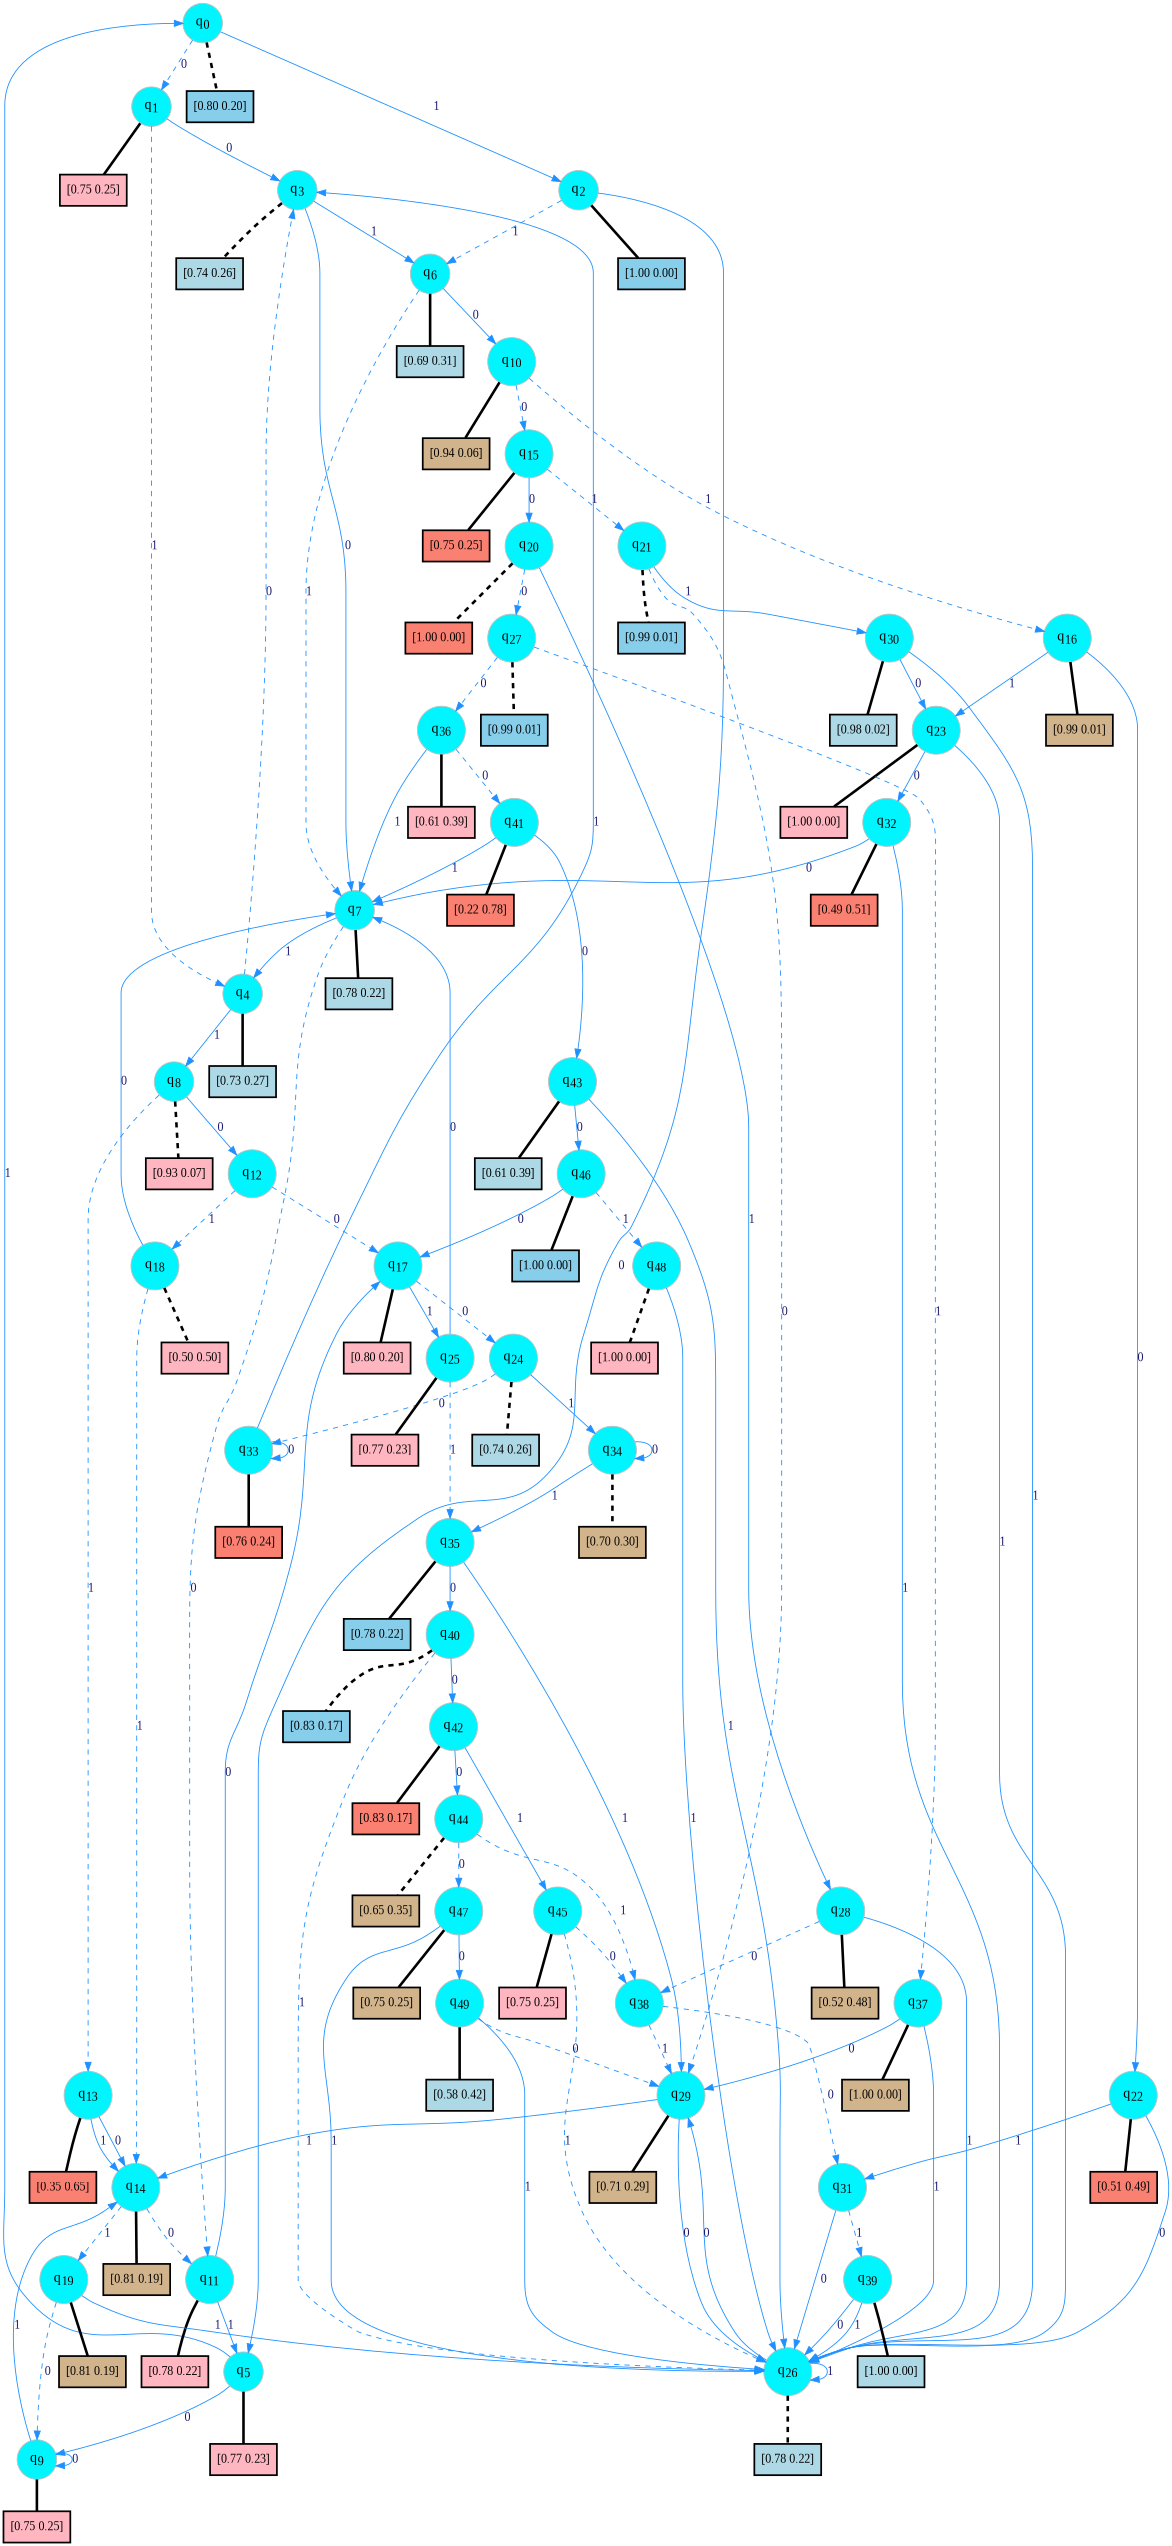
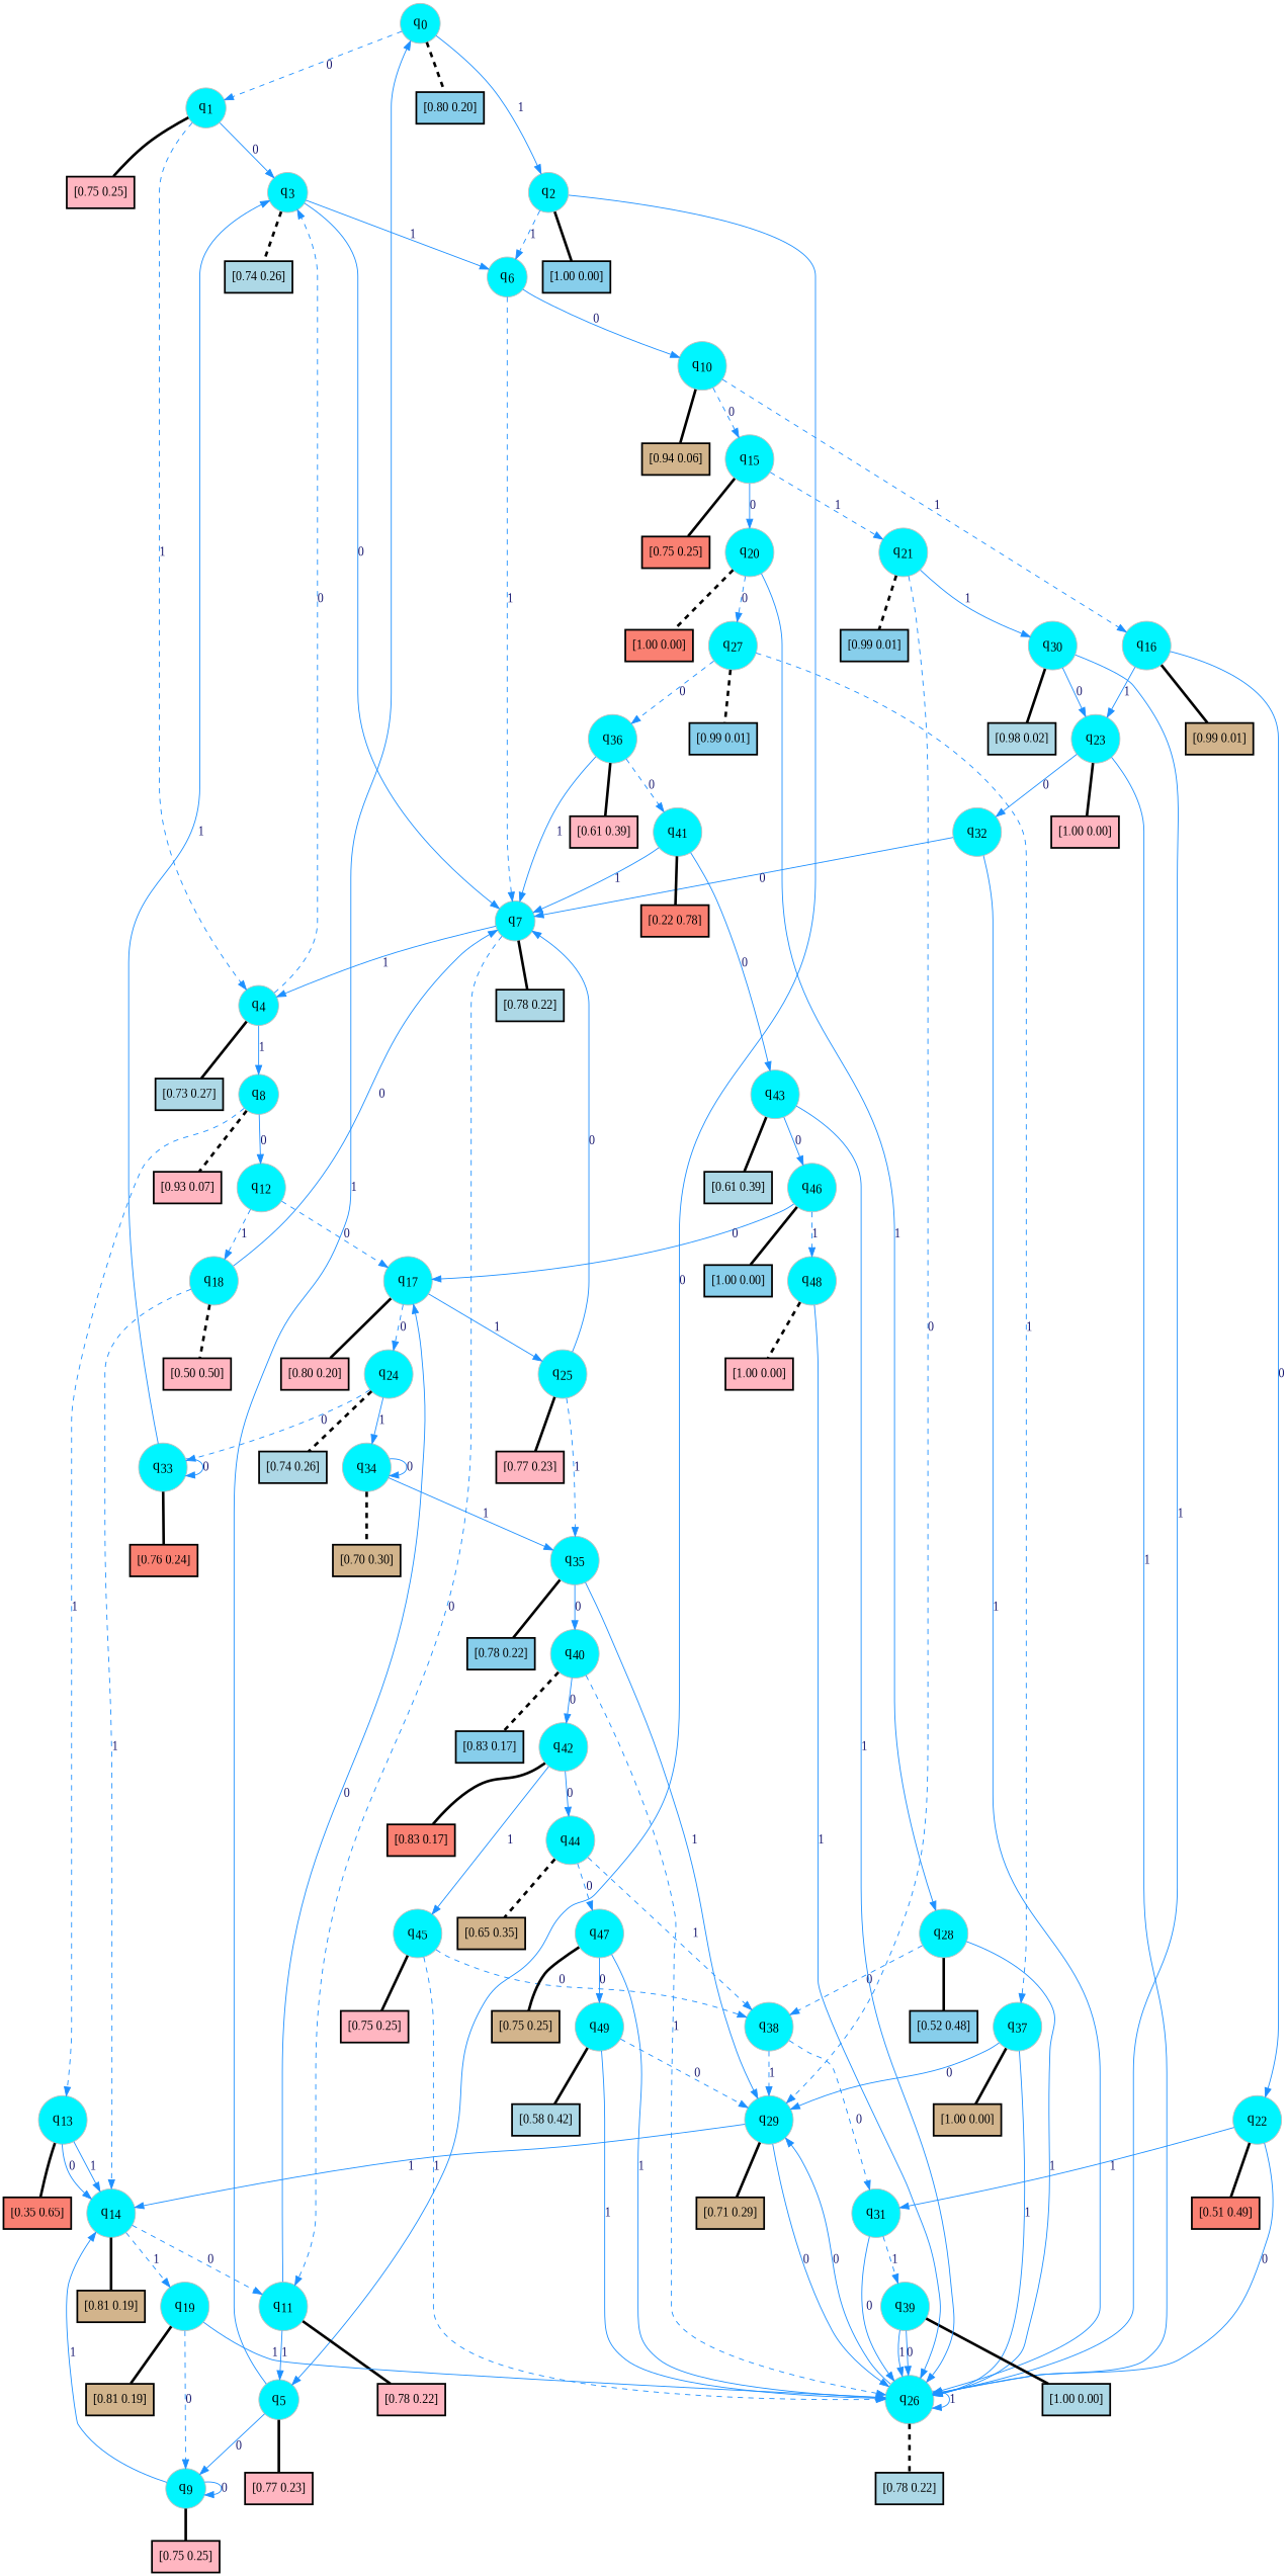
  digraph {
    fontname="Liberation Serif"
    rankdir=TD
    node [color=gray fillcolor=turquoise1 fontcolor=black fontname="Liberation Serif" fontsize=16 fontweight=bold shape=circle style=filled]
    edge [arrowsize=1 color=dodgerblue1 fontcolor=midnightblue fontname="Liberation Serif" fontweight=bold penwidth=1 style=solid weight=20]
    n1 [label=<q<SUB>0</SUB>>]
    n2 [label=<q<SUB>1</SUB>>]
    n3 [label=<q<SUB>2</SUB>>]
    n4 [color=black fillcolor=skyblue fontsize=14 label="[0.80 0.20]" penwidth=2 shape=box]
    n5 [label=<q<SUB>3</SUB>>]
    n6 [label=<q<SUB>4</SUB>>]
    n7 [color=black fillcolor=lightpink fontsize=14 label="[0.75 0.25]" penwidth=2 shape=box]
    n8 [label=<q<SUB>5</SUB>>]
    n9 [label=<q<SUB>6</SUB>>]
    n10 [color=black fillcolor=skyblue fontsize=14 label="[1.00 0.00]" penwidth=2 shape=box]
    n11 [label=<q<SUB>7</SUB>>]
    n12 [color=black fillcolor=lightblue fontsize=14 label="[0.74 0.26]" penwidth=2 shape=box]
    n13 [label=<q<SUB>8</SUB>>]
    n14 [color=black fillcolor=lightblue fontsize=14 label="[0.73 0.27]" penwidth=2 shape=box]
    n15 [label=<q<SUB>9</SUB>>]
    n16 [color=black fillcolor=lightpink fontsize=14 label="[0.77 0.23]" penwidth=2 shape=box]
    n17 [label=<q<SUB>10</SUB>>]
-   n18 [color=black fillcolor=lightblue fontsize=14 label="[0.69 0.31]" penwidth=2 shape=box]
    n19 [label=<q<SUB>11</SUB>>]
    n20 [color=black fillcolor=lightblue fontsize=14 label="[0.78 0.22]" penwidth=2 shape=box]
    n21 [label=<q<SUB>12</SUB>>]
    n22 [label=<q<SUB>13</SUB>>]
    n23 [color=black fillcolor=lightpink fontsize=14 label="[0.93 0.07]" penwidth=2 shape=box]
    n24 [label=<q<SUB>14</SUB>>]
    n25 [color=black fillcolor=lightpink fontsize=14 label="[0.75 0.25]" penwidth=2 shape=box]
    n26 [label=<q<SUB>15</SUB>>]
    n27 [label=<q<SUB>16</SUB>>]
    n28 [color=black fillcolor=tan fontsize=14 label="[0.94 0.06]" penwidth=2 shape=box]
    n29 [label=<q<SUB>17</SUB>>]
    n30 [color=black fillcolor=lightpink fontsize=14 label="[0.78 0.22]" penwidth=2 shape=box]
    n31 [label=<q<SUB>18</SUB>>]
    n32 [color=black fillcolor=salmon fontsize=14 label="[0.35 0.65]" penwidth=2 shape=box]
    n33 [label=<q<SUB>19</SUB>>]
    n34 [color=black fillcolor=tan fontsize=14 label="[0.81 0.19]" penwidth=2 shape=box]
    n35 [label=<q<SUB>20</SUB>>]
    n36 [label=<q<SUB>21</SUB>>]
    n37 [color=black fillcolor=salmon fontsize=14 label="[0.75 0.25]" penwidth=2 shape=box]
    n38 [label=<q<SUB>22</SUB>>]
    n39 [label=<q<SUB>23</SUB>>]
    n40 [color=black fillcolor=tan fontsize=14 label="[0.99 0.01]" penwidth=2 shape=box]
    n41 [label=<q<SUB>24</SUB>>]
    n42 [label=<q<SUB>25</SUB>>]
    n43 [color=black fillcolor=lightpink fontsize=14 label="[0.80 0.20]" penwidth=2 shape=box]
    n44 [color=black fillcolor=lightpink fontsize=14 label="[0.50 0.50]" penwidth=2 shape=box]
    n45 [label=<q<SUB>26</SUB>>]
    n46 [color=black fillcolor=tan fontsize=14 label="[0.81 0.19]" penwidth=2 shape=box]
    n47 [label=<q<SUB>27</SUB>>]
    n48 [label=<q<SUB>28</SUB>>]
    n49 [color=black fillcolor=salmon fontsize=14 label="[1.00 0.00]" penwidth=2 shape=box]
    n50 [label=<q<SUB>29</SUB>>]
    n51 [label=<q<SUB>30</SUB>>]
    n52 [color=black fillcolor=skyblue fontsize=14 label="[0.99 0.01]" penwidth=2 shape=box]
    n53 [label=<q<SUB>31</SUB>>]
    n54 [color=black fillcolor=salmon fontsize=14 label="[0.51 0.49]" penwidth=2 shape=box]
    n55 [label=<q<SUB>32</SUB>>]
    n56 [color=black fillcolor=lightpink fontsize=14 label="[1.00 0.00]" penwidth=2 shape=box]
    n57 [label=<q<SUB>33</SUB>>]
    n58 [label=<q<SUB>34</SUB>>]
    n59 [color=black fillcolor=lightblue fontsize=14 label="[0.74 0.26]" penwidth=2 shape=box]
    n60 [label=<q<SUB>35</SUB>>]
    n61 [color=black fillcolor=lightpink fontsize=14 label="[0.77 0.23]" penwidth=2 shape=box]
    n62 [color=black fillcolor=lightblue fontsize=14 label="[0.78 0.22]" penwidth=2 shape=box]
    n63 [label=<q<SUB>36</SUB>>]
    n64 [label=<q<SUB>37</SUB>>]
    n65 [color=black fillcolor=skyblue fontsize=14 label="[0.99 0.01]" penwidth=2 shape=box]
    n66 [label=<q<SUB>38</SUB>>]
-   n67 [color=black fillcolor=tan fontsize=14 label="[0.52 0.48]" penwidth=2 shape=box]
+   n67 [color=black fillcolor=skyblue fontsize=14 label="[0.52 0.48]" penwidth=2 shape=box]
    n68 [color=black fillcolor=tan fontsize=14 label="[0.71 0.29]" penwidth=2 shape=box]
    n69 [color=black fillcolor=lightblue fontsize=14 label="[0.98 0.02]" penwidth=2 shape=box]
    n70 [label=<q<SUB>39</SUB>>]
-   n71 [color=black fillcolor=salmon fontsize=14 label="[0.49 0.51]" penwidth=2 shape=box]
    n72 [color=black fillcolor=salmon fontsize=14 label="[0.76 0.24]" penwidth=2 shape=box]
    n73 [color=black fillcolor=tan fontsize=14 label="[0.70 0.30]" penwidth=2 shape=box]
    n74 [label=<q<SUB>40</SUB>>]
    n75 [color=black fillcolor=skyblue fontsize=14 label="[0.78 0.22]" penwidth=2 shape=box]
    n76 [label=<q<SUB>41</SUB>>]
    n77 [color=black fillcolor=lightpink fontsize=14 label="[0.61 0.39]" penwidth=2 shape=box]
    n78 [color=black fillcolor=tan fontsize=14 label="[1.00 0.00]" penwidth=2 shape=box]
    n79 [color=black fillcolor=lightblue fontsize=14 label="[1.00 0.00]" penwidth=2 shape=box]
    n80 [label=<q<SUB>42</SUB>>]
    n81 [color=black fillcolor=skyblue fontsize=14 label="[0.83 0.17]" penwidth=2 shape=box]
    n82 [label=<q<SUB>43</SUB>>]
    n83 [color=black fillcolor=salmon fontsize=14 label="[0.22 0.78]" penwidth=2 shape=box]
    n84 [label=<q<SUB>44</SUB>>]
    n85 [label=<q<SUB>45</SUB>>]
    n86 [color=black fillcolor=salmon fontsize=14 label="[0.83 0.17]" penwidth=2 shape=box]
    n87 [label=<q<SUB>46</SUB>>]
    n88 [color=black fillcolor=lightblue fontsize=14 label="[0.61 0.39]" penwidth=2 shape=box]
    n89 [label=<q<SUB>47</SUB>>]
    n90 [color=black fillcolor=tan fontsize=14 label="[0.65 0.35]" penwidth=2 shape=box]
    n91 [color=black fillcolor=lightpink fontsize=14 label="[0.75 0.25]" penwidth=2 shape=box]
    n92 [label=<q<SUB>48</SUB>>]
    n93 [color=black fillcolor=skyblue fontsize=14 label="[1.00 0.00]" penwidth=2 shape=box]
    n94 [label=<q<SUB>49</SUB>>]
    n95 [color=black fillcolor=tan fontsize=14 label="[0.75 0.25]" penwidth=2 shape=box]
    n96 [color=black fillcolor=lightpink fontsize=14 label="[1.00 0.00]" penwidth=2 shape=box]
    n97 [color=black fillcolor=lightblue fontsize=14 label="[0.58 0.42]" penwidth=2 shape=box]
    n1 -> n2 [label=0 style=dashed]
    n1 -> n3 [label=1 style=bold]
    n1 -> n4 [arrowhead=none color=black penwidth=3 style=dashed]
    n2 -> n5 [label=0]
    n2 -> n6 [label=1 style=dashed]
    n2 -> n7 [arrowhead=none color=black penwidth=3]
    n3 -> n8 [label=0 style=bold]
    n3 -> n9 [label=1 style=dashed]
    n3 -> n10 [arrowhead=none color=black penwidth=3]
    n5 -> n9 [label=1 style=bold]
    n5 -> n11 [label=0]
    n5 -> n12 [arrowhead=none color=black penwidth=3 style=dashed]
    n6 -> n5 [label=0 style=dashed]
    n6 -> n13 [label=1]
    n6 -> n14 [arrowhead=none color=black penwidth=3 style=bold]
    n8 -> n1 [label=1 style=bold]
    n8 -> n15 [label=0]
    n8 -> n16 [arrowhead=none color=black penwidth=3 style=bold]
    n9 -> n11 [label=1 style=dashed]
    n9 -> n17 [label=0 style=bold]
-   n9 -> n18 [arrowhead=none color=black penwidth=3]
    n11 -> n6 [label=1 style=bold]
    n11 -> n19 [label=0 style=dashed]
    n11 -> n20 [arrowhead=none color=black penwidth=3]
    n13 -> n21 [label=0 style=bold]
    n13 -> n22 [label=1 style=dashed]
    n13 -> n23 [arrowhead=none color=black penwidth=3 style=dashed]
    n15 -> n15 [label=0]
    n15 -> n24 [label=1 style=bold]
    n15 -> n25 [arrowhead=none color=black penwidth=3 style=bold]
    n17 -> n26 [label=0 style=dashed]
    n17 -> n27 [label=1 style=dashed]
    n17 -> n28 [arrowhead=none color=black penwidth=3 style=bold]
    n19 -> n8 [label=1]
    n19 -> n29 [label=0 style=bold]
    n19 -> n30 [arrowhead=none color=black penwidth=3 style=bold]
    n21 -> n29 [label=0 style=dashed]
    n21 -> n31 [label=1 style=dashed]
    n22 -> n24 [label=0 style=bold]
    n22 -> n24 [label=1]
    n22 -> n32 [arrowhead=none color=black penwidth=3 style=bold]
    n24 -> n19 [label=0 style=dashed]
    n24 -> n33 [label=1 style=dashed]
    n24 -> n34 [arrowhead=none color=black penwidth=3 style=bold]
    n26 -> n35 [label=0]
    n26 -> n36 [label=1 style=dashed]
    n26 -> n37 [arrowhead=none color=black penwidth=3]
    n27 -> n38 [label=0]
    n27 -> n39 [label=1]
    n27 -> n40 [arrowhead=none color=black penwidth=3]
    n29 -> n41 [label=0 style=dashed]
    n29 -> n42 [label=1 style=bold]
    n29 -> n43 [arrowhead=none color=black penwidth=3]
    n31 -> n11 [label=0 style=bold]
    n31 -> n24 [label=1 style=dashed]
    n31 -> n44 [arrowhead=none color=black penwidth=3 style=dashed]
    n33 -> n15 [label=0 style=dashed]
    n33 -> n45 [label=1]
    n33 -> n46 [arrowhead=none color=black penwidth=3 style=bold]
    n35 -> n47 [label=0 style=dashed]
    n35 -> n48 [label=1]
    n35 -> n49 [arrowhead=none color=black penwidth=3 style=dashed]
    n36 -> n50 [label=0 style=dashed]
    n36 -> n51 [label=1]
    n36 -> n52 [arrowhead=none color=black penwidth=3 style=dashed]
    n38 -> n45 [label=0]
    n38 -> n53 [label=1]
    n38 -> n54 [arrowhead=none color=black penwidth=3]
    n39 -> n45 [label=1 style=bold]
    n39 -> n55 [label=0]
    n39 -> n56 [arrowhead=none color=black penwidth=3]
    n41 -> n57 [label=0 style=dashed]
    n41 -> n58 [label=1]
    n41 -> n59 [arrowhead=none color=black penwidth=3 style=dashed]
    n42 -> n11 [label=0 style=bold]
    n42 -> n60 [label=1 style=dashed]
    n42 -> n61 [arrowhead=none color=black penwidth=3 style=bold]
    n45 -> n45 [label=1 style=bold]
    n45 -> n50 [label=0]
    n45 -> n62 [arrowhead=none color=black penwidth=3 style=dashed]
    n47 -> n63 [label=0 style=dashed]
    n47 -> n64 [label=1 style=dashed]
    n47 -> n65 [arrowhead=none color=black penwidth=3 style=dashed]
    n48 -> n45 [label=1 style=bold]
    n48 -> n66 [label=0 style=dashed]
    n48 -> n67 [arrowhead=none color=black penwidth=3]
    n50 -> n24 [label=1]
    n50 -> n45 [label=0]
    n50 -> n68 [arrowhead=none color=black penwidth=3]
    n51 -> n39 [label=0 style=bold]
    n51 -> n45 [label=1 style=bold]
    n51 -> n69 [arrowhead=none color=black penwidth=3]
    n53 -> n45 [label=0 style=bold]
    n53 -> n70 [label=1 style=dashed]
    n55 -> n11 [label=0 style=bold]
    n55 -> n45 [label=1 style=bold]
-   n55 -> n71 [arrowhead=none color=black penwidth=3]
    n57 -> n5 [label=1]
    n57 -> n57 [label=0]
    n57 -> n72 [arrowhead=none color=black penwidth=3 style=bold]
    n58 -> n58 [label=0 style=bold]
    n58 -> n60 [label=1 style=bold]
    n58 -> n73 [arrowhead=none color=black penwidth=3 style=dashed]
    n60 -> n50 [label=1 style=bold]
    n60 -> n74 [label=0 style=bold]
    n60 -> n75 [arrowhead=none color=black penwidth=3]
    n63 -> n11 [label=1 style=bold]
    n63 -> n76 [label=0 style=dashed]
    n63 -> n77 [arrowhead=none color=black penwidth=3 style=bold]
    n64 -> n45 [label=1 style=bold]
    n64 -> n50 [label=0 style=bold]
    n64 -> n78 [arrowhead=none color=black penwidth=3]
    n66 -> n50 [label=1 style=dashed]
    n66 -> n53 [label=0 style=dashed]
    n70 -> n45 [label=0]
    n70 -> n45 [label=1]
    n70 -> n79 [arrowhead=none color=black penwidth=3]
    n74 -> n45 [label=1 style=dashed]
    n74 -> n80 [label=0 style=bold]
    n74 -> n81 [arrowhead=none color=black penwidth=3 style=dashed]
    n76 -> n11 [label=1 style=bold]
    n76 -> n82 [label=0]
    n76 -> n83 [arrowhead=none color=black penwidth=3 style=bold]
    n80 -> n84 [label=0 style=bold]
    n80 -> n85 [label=1 style=bold]
    n80 -> n86 [arrowhead=none color=black penwidth=3]
    n82 -> n45 [label=1]
    n82 -> n87 [label=0]
    n82 -> n88 [arrowhead=none color=black penwidth=3]
    n84 -> n66 [label=1 style=dashed]
    n84 -> n89 [label=0 style=dashed]
    n84 -> n90 [arrowhead=none color=black penwidth=3 style=dashed]
    n85 -> n45 [label=1 style=dashed]
    n85 -> n66 [label=0 style=dashed]
    n85 -> n91 [arrowhead=none color=black penwidth=3]
    n87 -> n29 [label=0]
    n87 -> n92 [label=1 style=dashed]
    n87 -> n93 [arrowhead=none color=black penwidth=3]
    n89 -> n45 [label=1 style=bold]
    n89 -> n94 [label=0 style=bold]
    n89 -> n95 [arrowhead=none color=black penwidth=3 style=bold]
    n92 -> n45 [label=1]
    n92 -> n96 [arrowhead=none color=black penwidth=3 style=dashed]
    n94 -> n45 [label=1 style=bold]
    n94 -> n50 [label=0 style=dashed]
    n94 -> n97 [arrowhead=none color=black penwidth=3]
  }
